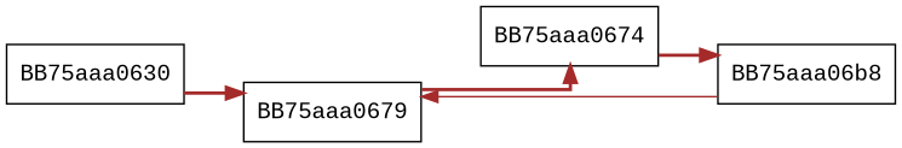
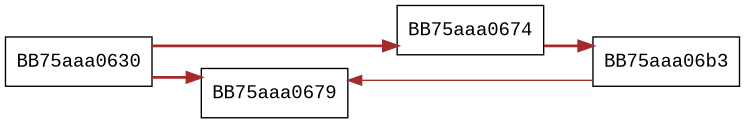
  digraph {
    fontname="Liberation Mono"
    rankdir=LR
    splines=ortho
    node [fontname="Liberation Mono" shape=box]
    edge [color=brown fontname="Liberation Mono" style=bold]
    BB75aaa0630
    BB75aaa0679
    BB75aaa0674
-   BB75aaa06b3 [label=BB75aaa06b8]
+   BB75aaa06b3
    BB75aaa0630 -> BB75aaa0679
-   BB75aaa0679 -> BB75aaa0674
+   BB75aaa0630 -> BB75aaa0674
    BB75aaa0674 -> BB75aaa06b3
    BB75aaa06b3 -> BB75aaa0679 [style=solid]
  }
